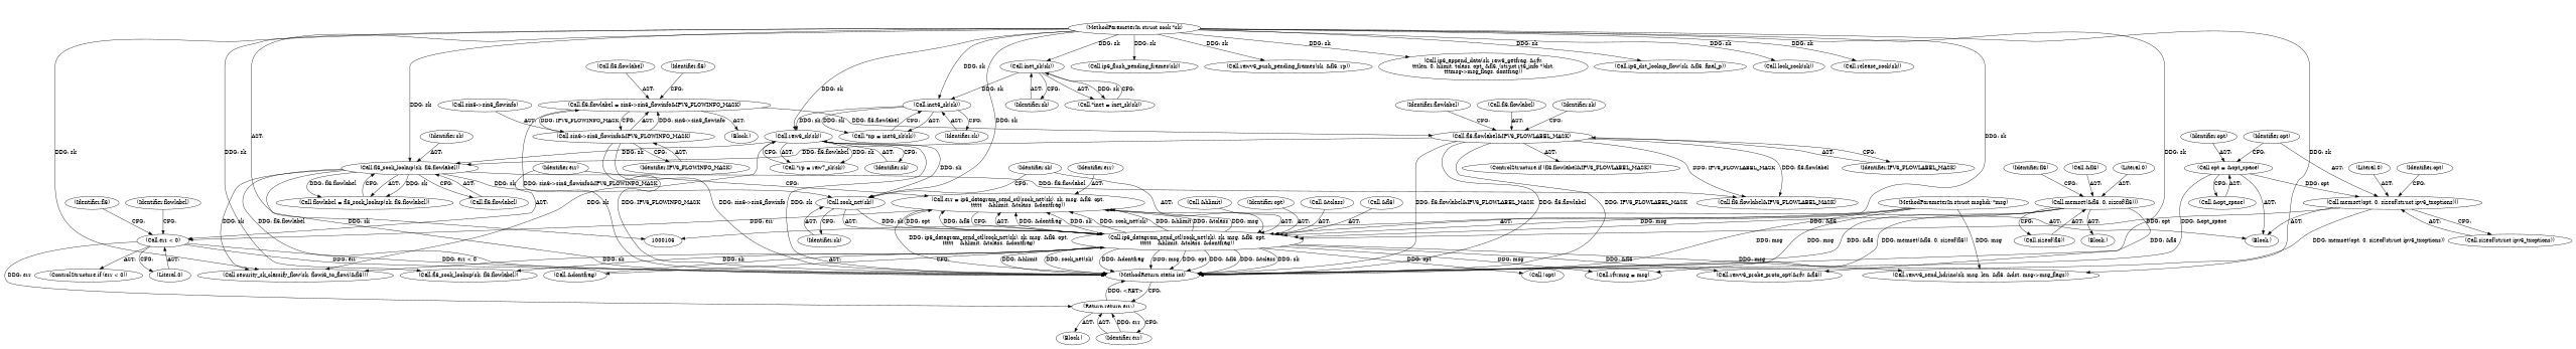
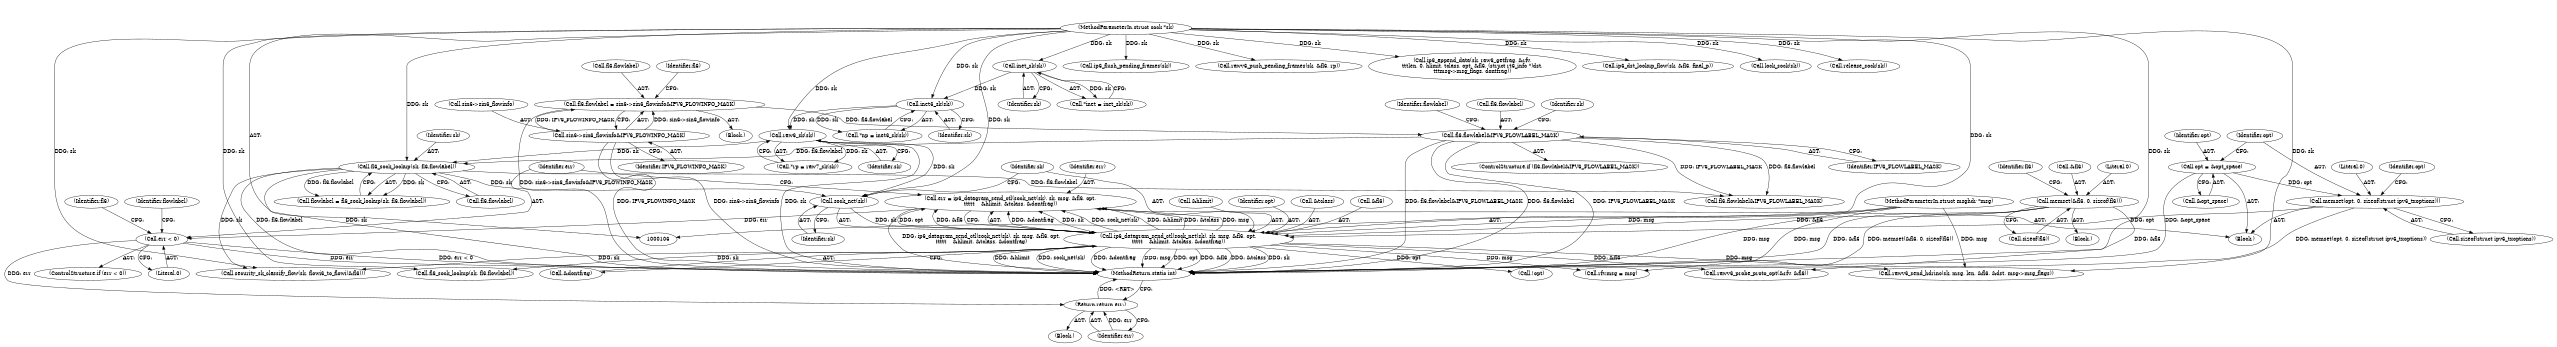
  digraph {
    n1 [label="(Call,err = ip6_datagram_send_ctl(sock_net(sk), sk, msg, &fl6, opt,\n\t\t\t\t\t    &hlimit, &tclass, &dontfrag))"]
    n2 [label="(Call,ip6_datagram_send_ctl(sock_net(sk), sk, msg, &fl6, opt,\n\t\t\t\t\t    &hlimit, &tclass, &dontfrag))"]
    n3 [label="(Call,err < 0)"]
    n4 [label="(Block,)"]
    n5 [label="(MethodReturn,static int)"]
    n6 [label="(Call,rawv6_probe_proto_opt(&rfv, &fl6))"]
    n7 [label="(Call,fl6_sock_lookup(sk, fl6.flowlabel))"]
    n8 [label="(Call,!opt)"]
    n9 [label="(Call,rawv6_send_hdrinc(sk, msg, len, &fl6, &dst, msg->msg_flags))"]
    n10 [label="(Call,rfv.msg = msg)"]
    n11 [label="(Call,&dontfrag)"]
    n12 [label="(Call,security_sk_classify_flow(sk, flowi6_to_flowi(&fl6)))"]
    n13 [label="(Return,return err;)"]
    n14 [label="(ControlStructure,if (err < 0))"]
    n15 [label="(Literal,0)"]
    n16 [label="(Call,sock_net(sk))"]
    n17 [label="(Identifier,sk)"]
    n18 [label="(Call,raw6_sk(sk))"]
    n19 [label="(Call,fl6_sock_lookup(sk, fl6.flowlabel))"]
    n20 [label="(Call,*rp = raw7_sk(sk))"]
    n21 [label="(Identifier,sk)"]
    n22 [label="(Call,fl6.flowlabel&IPV6_FLOWLABEL_MASK)"]
    n23 [label="(Call,flowlabel = fl6_sock_lookup(sk, fl6.flowlabel))"]
    n24 [label="(Call,fl6.flowlabel)"]
    n25 [label="(Call,inet6_sk(sk))"]
    n26 [label="(Identifier,sk)"]
    n27 [label="(Call,*np = inet6_sk(sk))"]
    n28 [label="(Call,inet_sk(sk))"]
    n29 [label="(Identifier,sk)"]
    n30 [label="(Call,*inet = inet_sk(sk))"]
    n31 [label="(MethodParameterIn,struct sock *sk)"]
    n32 [label="(Call,ip6_flush_pending_frames(sk))"]
    n33 [label="(Call,rawv6_push_pending_frames(sk, &fl6, rp))"]
    n34 [label="(Call,ip6_append_data(sk, raw6_getfrag, &rfv,\n\t\t\tlen, 0, hlimit, tclass, opt, &fl6, (struct rt6_info *)dst,\n\t\t\tmsg->msg_flags, dontfrag))"]
    n35 [label="(Call,ip6_dst_lookup_flow(sk, &fl6, final_p))"]
    n36 [label="(Call,lock_sock(sk))"]
    n37 [label="(Call,release_sock(sk))"]
    1000106
    n39 [label="(Call,fl6.flowlabel&IPV6_FLOWLABEL_MASK)"]
    n40 [label="(Identifier,IPV6_FLOWLABEL_MASK)"]
    n41 [label="(ControlStructure,if (fl6.flowlabel&IPV6_FLOWLABEL_MASK))"]
    n42 [label="(Call,fl6.flowlabel = sin6->sin6_flowinfo&IPV6_FLOWINFO_MASK)"]
    n43 [label="(Call,sin6->sin6_flowinfo&IPV6_FLOWINFO_MASK)"]
    n44 [label="(Block,)"]
    n45 [label="(Identifier,IPV6_FLOWINFO_MASK)"]
    n46 [label="(MethodParameterIn,struct msghdr *msg)"]
    n47 [label="(Call,memset(&fl6, 0, sizeof(fl6)))"]
    n48 [label="(Block,)"]
    n49 [label="(Call,sizeof(fl6))"]
    n50 [label="(Call,memset(opt, 0, sizeof(struct ipv6_txoptions)))"]
    n51 [label="(Call,sizeof(struct ipv6_txoptions))"]
    n52 [label="(Call,opt = &opt_space)"]
    n53 [label="(Call,&opt_space)"]
    n54 [label="(Block,)"]
    n55 [label="(Identifier,err)"]
    n56 [label="(Identifier,sk)"]
    n57 [label="(Literal,0)"]
    n58 [label="(Identifier,opt)"]
    n59 [label="(Identifier,fl6)"]
    n60 [label="(Call,&hlimit)"]
    n61 [label="(Identifier,err)"]
    n62 [label="(Call,sin6->sin6_flowinfo)"]
    n63 [label="(Identifier,opt)"]
    n64 [label="(Identifier,opt)"]
    n65 [label="(Call,&tclass)"]
    n66 [label="(Literal,0)"]
    n67 [label="(Call,fl6.flowlabel)"]
    n68 [label="(Identifier,err)"]
    n69 [label="(Identifier,sk)"]
    n70 [label="(Call,fl6.flowlabel)"]
    n71 [label="(Identifier,sk)"]
    n72 [label="(Identifier,fl6)"]
    n73 [label="(Identifier,fl6)"]
    n74 [label="(Call,&fl6)"]
    n75 [label="(Identifier,opt)"]
    n76 [label="(Call,&fl6)"]
    n77 [label="(Identifier,flowlabel)"]
    n78 [label="(Identifier,flowlabel)"]
    n1 -> n2 [label="CFG: "]
    n1 -> n3 [label="DDG: err"]
    n1 -> n4 [label="AST: "]
    n1 -> n5 [label="DDG: ip6_datagram_send_ctl(sock_net(sk), sk, msg, &fl6, opt,\n\t\t\t\t\t    &hlimit, &tclass, &dontfrag)"]
    n2 -> n1 [label="AST: "]
    n2 -> n1 [label="DDG: &dontfrag"]
    n2 -> n1 [label="DDG: sk"]
    n2 -> n1 [label="DDG: sock_net(sk)"]
    n2 -> n1 [label="DDG: &hlimit"]
    n2 -> n1 [label="DDG: &tclass"]
    n2 -> n1 [label="DDG: msg"]
    n2 -> n1 [label="DDG: opt"]
    n2 -> n1 [label="DDG: &fl6"]
    n2 -> n5 [label="DDG: &hlimit"]
    n2 -> n5 [label="DDG: sock_net(sk)"]
    n2 -> n5 [label="DDG: &dontfrag"]
    n2 -> n5 [label="DDG: msg"]
    n2 -> n5 [label="DDG: opt"]
    n2 -> n5 [label="DDG: &fl6"]
    n2 -> n5 [label="DDG: &tclass"]
    n2 -> n5 [label="DDG: sk"]
    n2 -> n6 [label="DDG: &fl6"]
    n2 -> n7 [label="DDG: sk"]
    n2 -> n8 [label="DDG: opt"]
    n2 -> n9 [label="DDG: msg"]
    n2 -> n10 [label="DDG: msg"]
    n2 -> n11 [label="CFG: "]
    n2 -> n12 [label="DDG: sk"]
    n3 -> n5 [label="DDG: err < 0"]
    n3 -> n5 [label="DDG: err"]
    n3 -> n13 [label="DDG: err"]
    n3 -> n14 [label="AST: "]
    n3 -> n15 [label="CFG: "]
    n5 -> n13 [label="CFG: "]
    n11 -> n2 [label="AST: "]
    n13 -> n5 [label="DDG: <RET>"]
    n13 -> n54 [label="AST: "]
    n13 -> n55 [label="CFG: "]
    n15 -> n3 [label="AST: "]
    n16 -> n2 [label="AST: "]
    n16 -> n2 [label="DDG: sk"]
    n16 -> n17 [label="CFG: "]
    n17 -> n16 [label="AST: "]
    n18 -> n5 [label="DDG: sk"]
-   n18 -> n12 [label="DDG: sk"]
    n18 -> n16 [label="DDG: sk"]
    n18 -> n19 [label="DDG: sk"]
    n18 -> n20 [label="AST: "]
    n18 -> n20 [label="DDG: sk"]
    n18 -> n21 [label="CFG: "]
    n19 -> n5 [label="DDG: fl6.flowlabel"]
    n19 -> n5 [label="DDG: sk"]
    n19 -> n12 [label="DDG: sk"]
    n19 -> n16 [label="DDG: sk"]
    n19 -> n22 [label="DDG: fl6.flowlabel"]
    n19 -> n23 [label="AST: "]
    n19 -> n23 [label="DDG: sk"]
    n19 -> n23 [label="DDG: fl6.flowlabel"]
    n19 -> n24 [label="CFG: "]
    n20 -> n18 [label="CFG: "]
    n21 -> n18 [label="AST: "]
    n23 -> n19 [label="CFG: "]
    n24 -> n19 [label="AST: "]
    n25 -> n18 [label="DDG: sk"]
    n25 -> n26 [label="CFG: "]
    n25 -> n27 [label="AST: "]
    n25 -> n27 [label="DDG: sk"]
    n26 -> n25 [label="AST: "]
    n27 -> n25 [label="CFG: "]
    n28 -> n25 [label="DDG: sk"]
    n28 -> n29 [label="CFG: "]
    n28 -> n30 [label="AST: "]
    n28 -> n30 [label="DDG: sk"]
    n29 -> n28 [label="AST: "]
    n30 -> n28 [label="CFG: "]
    n31 -> n2 [label="DDG: sk"]
    n31 -> n5 [label="DDG: sk"]
    n31 -> n7 [label="DDG: sk"]
    n31 -> n9 [label="DDG: sk"]
    n31 -> n12 [label="DDG: sk"]
    n31 -> n16 [label="DDG: sk"]
    n31 -> n18 [label="DDG: sk"]
    n31 -> n19 [label="DDG: sk"]
    n31 -> n25 [label="DDG: sk"]
    n31 -> n28 [label="DDG: sk"]
    n31 -> n32 [label="DDG: sk"]
    n31 -> n33 [label="DDG: sk"]
    n31 -> n34 [label="DDG: sk"]
    n31 -> n35 [label="DDG: sk"]
    n31 -> n36 [label="DDG: sk"]
    n31 -> n37 [label="DDG: sk"]
    n31 -> 1000106 [label="AST: "]
    n39 -> n5 [label="DDG: fl6.flowlabel&IPV6_FLOWLABEL_MASK"]
    n39 -> n5 [label="DDG: fl6.flowlabel"]
    n39 -> n5 [label="DDG: IPV6_FLOWLABEL_MASK"]
    n39 -> n19 [label="DDG: fl6.flowlabel"]
    n39 -> n22 [label="DDG: fl6.flowlabel"]
    n39 -> n22 [label="DDG: IPV6_FLOWLABEL_MASK"]
    n39 -> n40 [label="CFG: "]
    n39 -> n41 [label="AST: "]
    n40 -> n39 [label="AST: "]
    n42 -> n5 [label="DDG: sin6->sin6_flowinfo&IPV6_FLOWINFO_MASK"]
    n42 -> n39 [label="DDG: fl6.flowlabel"]
    n42 -> n43 [label="CFG: "]
    n42 -> n44 [label="AST: "]
    n43 -> n5 [label="DDG: IPV6_FLOWINFO_MASK"]
    n43 -> n5 [label="DDG: sin6->sin6_flowinfo"]
    n43 -> n42 [label="AST: "]
    n43 -> n42 [label="DDG: sin6->sin6_flowinfo"]
    n43 -> n42 [label="DDG: IPV6_FLOWINFO_MASK"]
    n43 -> n45 [label="CFG: "]
    n45 -> n43 [label="AST: "]
    n46 -> n2 [label="DDG: msg"]
    n46 -> n5 [label="DDG: msg"]
    n46 -> n9 [label="DDG: msg"]
    n46 -> n10 [label="DDG: msg"]
    n46 -> 1000106 [label="AST: "]
    n47 -> n2 [label="DDG: &fl6"]
    n47 -> n5 [label="DDG: &fl6"]
    n47 -> n5 [label="DDG: memset(&fl6, 0, sizeof(fl6))"]
    n47 -> n6 [label="DDG: &fl6"]
    n47 -> n48 [label="AST: "]
    n47 -> n49 [label="CFG: "]
    n49 -> n47 [label="AST: "]
    n50 -> n2 [label="DDG: opt"]
    n50 -> n4 [label="AST: "]
    n50 -> n5 [label="DDG: memset(opt, 0, sizeof(struct ipv6_txoptions))"]
    n50 -> n51 [label="CFG: "]
    n51 -> n50 [label="AST: "]
    n52 -> n4 [label="AST: "]
    n52 -> n5 [label="DDG: &opt_space"]
    n52 -> n50 [label="DDG: opt"]
    n52 -> n53 [label="CFG: "]
    n53 -> n52 [label="AST: "]
    n55 -> n13 [label="AST: "]
    n55 -> n13 [label="DDG: err"]
    n56 -> n2 [label="AST: "]
    n56 -> n16 [label="CFG: "]
    n57 -> n50 [label="AST: "]
    n58 -> n50 [label="AST: "]
    n58 -> n52 [label="CFG: "]
    n59 -> n3 [label="CFG: "]
    n60 -> n2 [label="AST: "]
    n61 -> n1 [label="CFG: "]
    n61 -> n3 [label="AST: "]
    n62 -> n43 [label="AST: "]
    n63 -> n52 [label="AST: "]
    n64 -> n2 [label="AST: "]
    n65 -> n2 [label="AST: "]
    n66 -> n47 [label="AST: "]
    n67 -> n39 [label="AST: "]
    n68 -> n1 [label="AST: "]
    n69 -> n19 [label="AST: "]
    n70 -> n42 [label="AST: "]
    n71 -> n39 [label="CFG: "]
    n72 -> n42 [label="CFG: "]
    n73 -> n47 [label="CFG: "]
    n74 -> n47 [label="AST: "]
    n75 -> n50 [label="CFG: "]
    n76 -> n2 [label="AST: "]
    n77 -> n3 [label="CFG: "]
    n78 -> n39 [label="CFG: "]
  }
